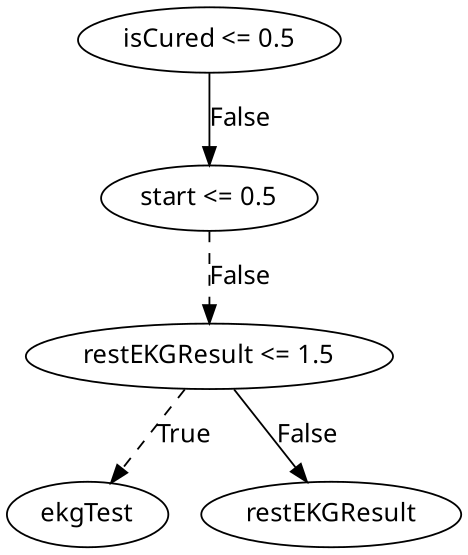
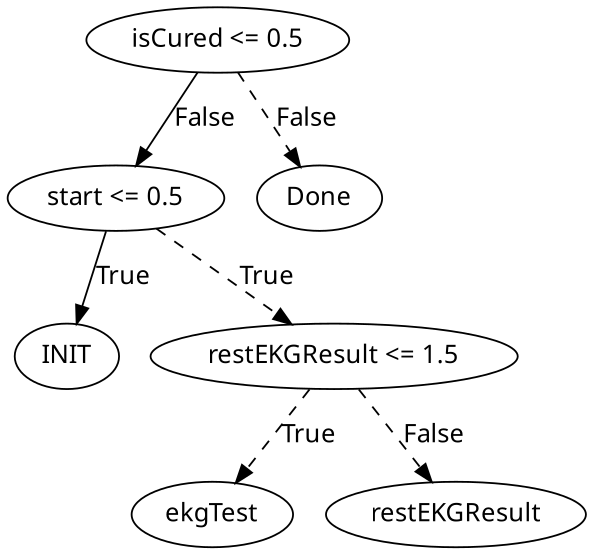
  digraph {
    fontname="Noto Sans"
    node [fontname="Noto Sans"]
    edge [fontname="Noto Sans" style=dashed]
    n1 [label="isCured <= 0.5"]
    n2 [label="start <= 0.5"]
+   n3 [label=Done]
+   n4 [label=INIT]
    n5 [label="restEKGResult <= 1.5"]
    n6 [label=ekgTest]
    n7 [label=restEKGResult]
    n1 -> n2 [label=False style=""]
-   n2 -> n5 [label=False]
+   n1 -> n3 [label=False]
+   n2 -> n4 [label=True style=""]
+   n2 -> n5 [label=True]
    n5 -> n6 [label=True]
-   n5 -> n7 [label=False style=solid]
+   n5 -> n7 [label=False]
  }
